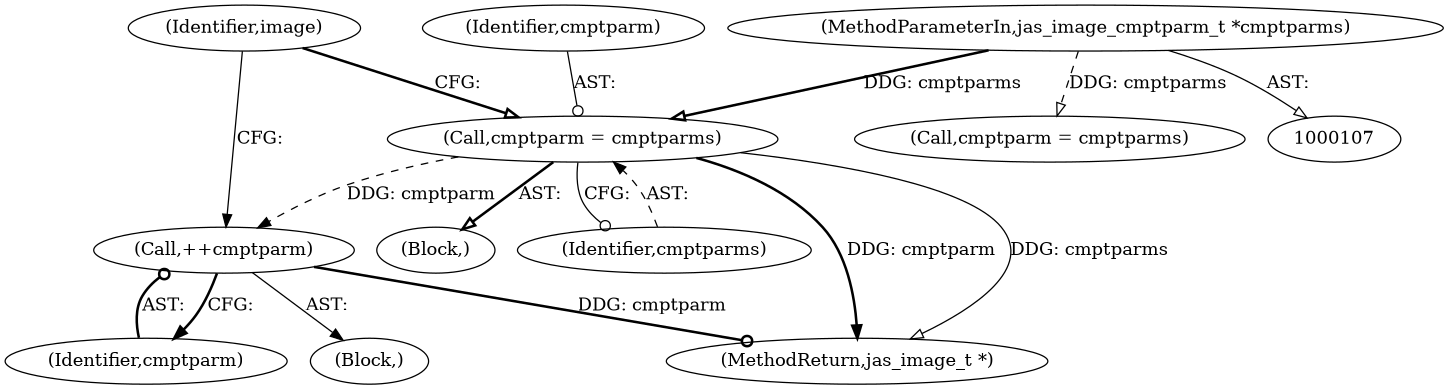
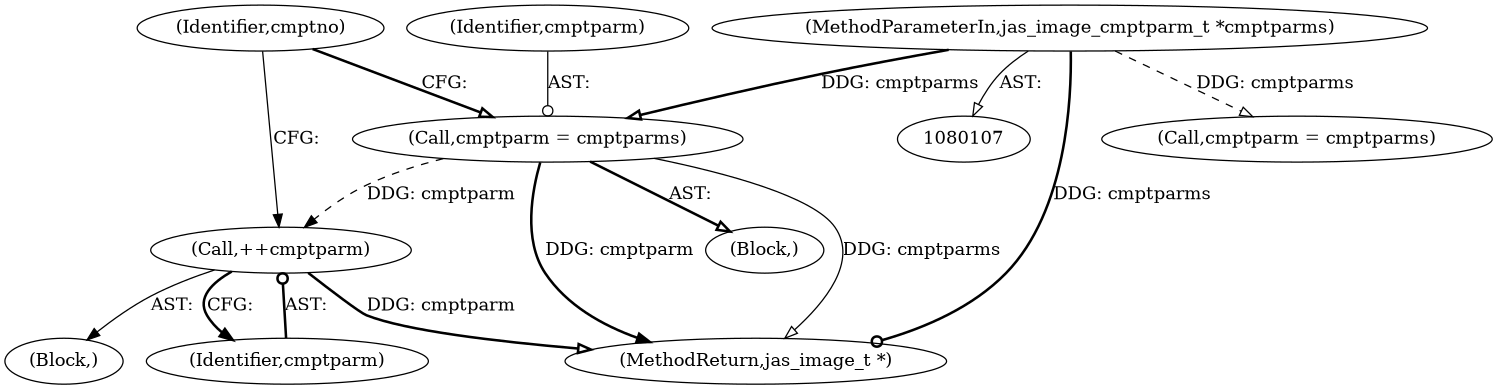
  digraph {
    edge [arrowhead=normal style=bold]
    n1 [label="(Call,cmptparm = cmptparms)"]
    n2 [label="(Call,++cmptparm)"]
    n3 [label="(Block,)"]
-   n4 [label="(Identifier,cmptparms)"]
    n5 [label="(MethodReturn,jas_image_t *)"]
    n6 [label="(Block,)"]
    n7 [label="(Identifier,cmptparm)"]
    n8 [label="(MethodParameterIn,jas_image_cmptparm_t *cmptparms)"]
    n9 [label="(Call,cmptparm = cmptparms)"]
-   1000107
-   n11 [label="(Identifier,image)"]
+   1000107 [label=1080107]
+   n11 [label="(Identifier,cmptno)"]
    n12 [label="(Identifier,cmptparm)"]
    n1 -> n2 [label="DDG: cmptparm" style=dashed]
    n1 -> n3 [arrowhead=onormal label="AST: "]
-   n1 -> n4 [arrowhead=odot label="CFG: " style=solid]
    n1 -> n5 [label="DDG: cmptparm"]
    n1 -> n5 [arrowhead=onormal label="DDG: cmptparms" style=solid]
-   n2 -> n5 [arrowhead=odot label="DDG: cmptparm"]
+   n2 -> n5 [arrowhead=onormal label="DDG: cmptparm"]
    n2 -> n6 [label="AST: " style=solid]
    n2 -> n7 [label="CFG: "]
-   n4 -> n1 [label="AST: " style=dashed]
    n7 -> n2 [arrowhead=odot label="AST: "]
    n8 -> n1 [arrowhead=onormal label="DDG: cmptparms"]
+   n8 -> n5 [arrowhead=odot label="DDG: cmptparms"]
    n8 -> n9 [arrowhead=onormal label="DDG: cmptparms" style=dashed]
    n8 -> 1000107 [arrowhead=onormal label="AST: " style=solid]
    n11 -> n1 [arrowhead=onormal label="CFG: "]
    n11 -> n2 [label="CFG: " style=solid]
    n12 -> n1 [arrowhead=odot label="AST: " style=solid]
  }
